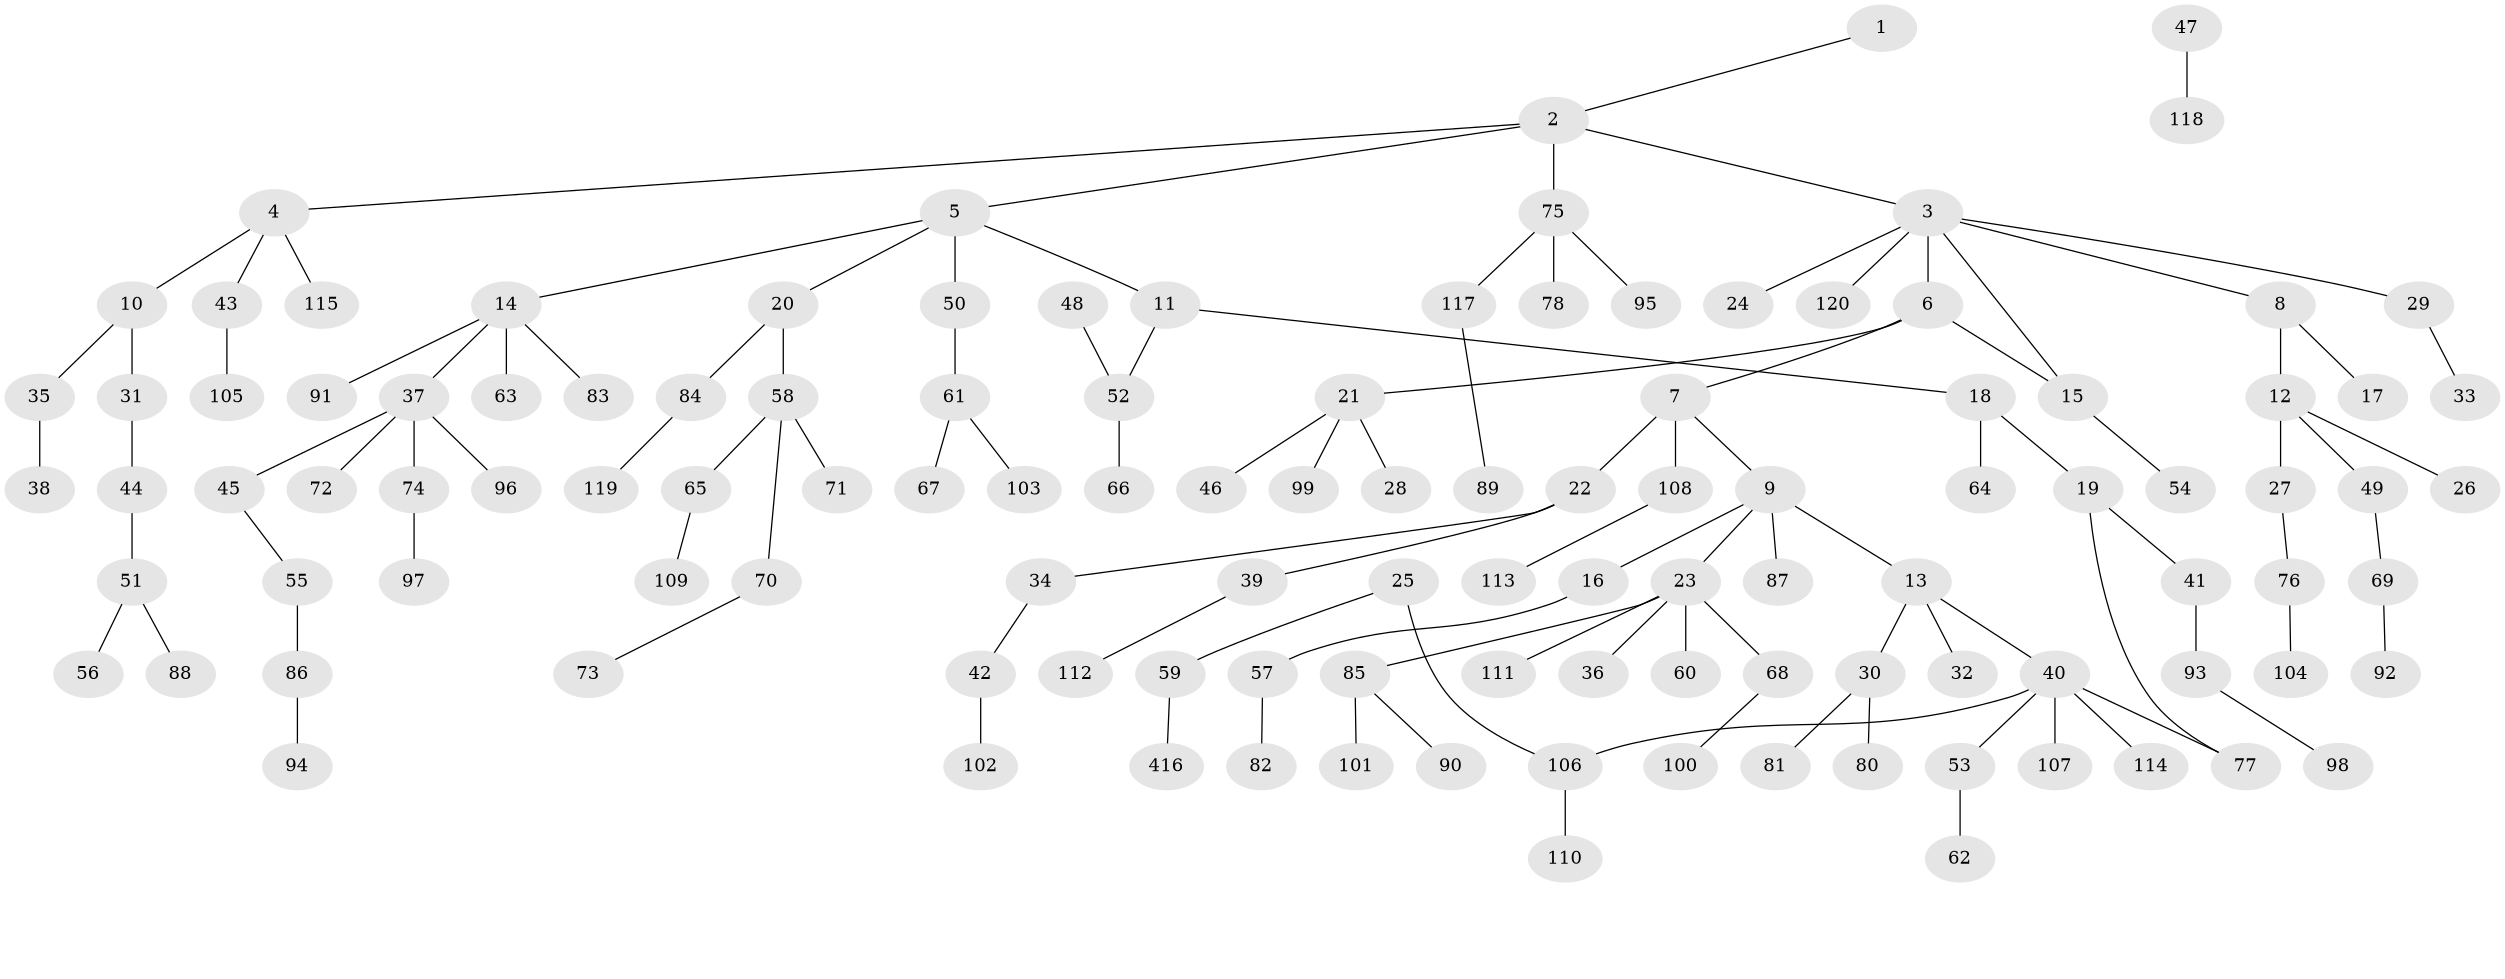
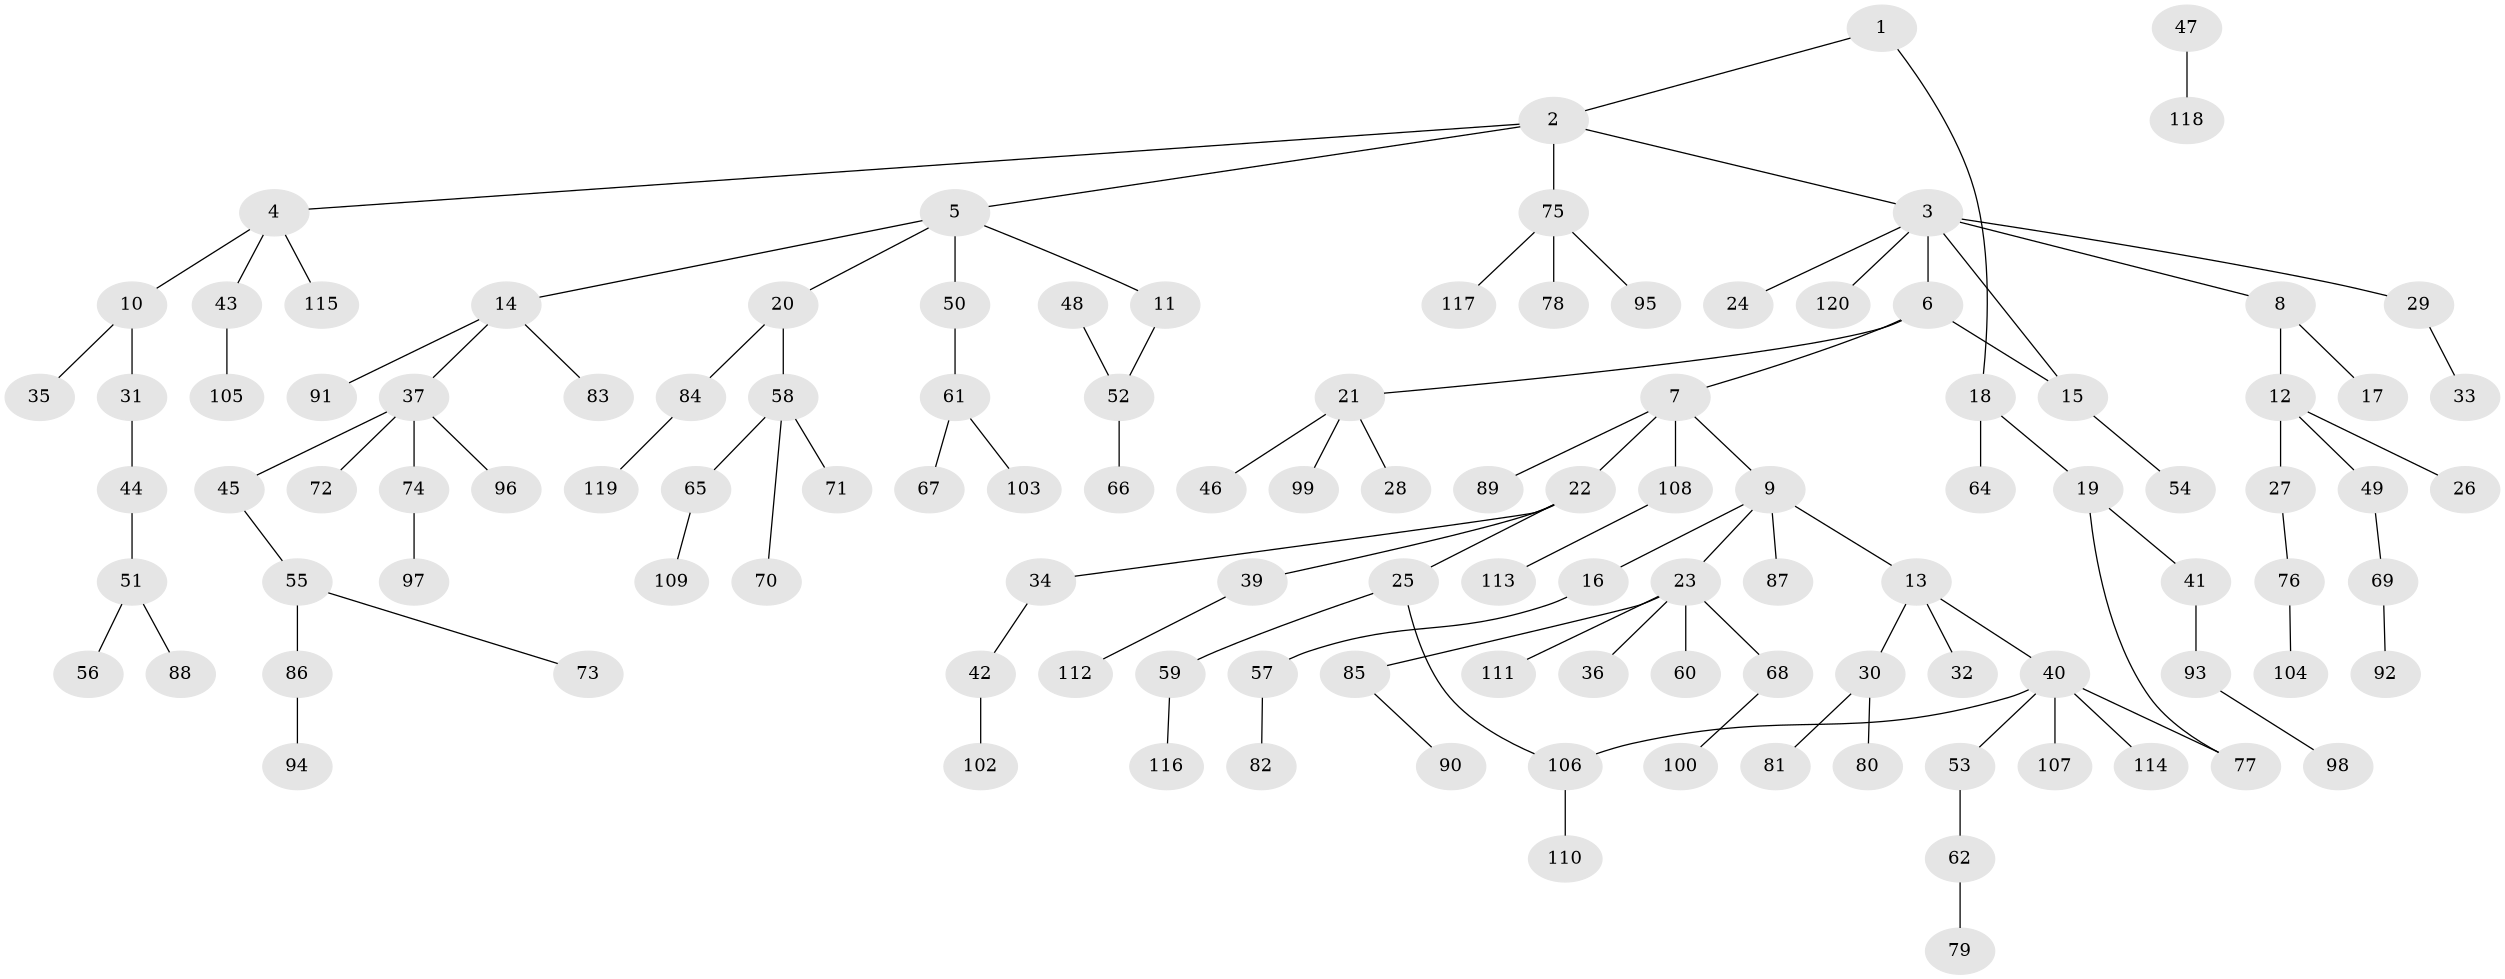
  graph {
    node [color=gray90 style=filled]
    1
    2
    18
    3
    4
    5
    75
    19
    64
    6
    8
    24
    29
    120
    15
    10
    43
    115
    11
    14
    20
    50
    78
    95
    117
    7
    21
    12
    17
    33
    47
    118
    31
    35
    105
    52
    37
-   63
    83
    91
    58
    84
    61
    9
    22
    89
    108
    54
    28
    46
    99
    13
    16
    23
    87
    25
    34
    39
    113
    26
    27
    49
    30
    32
    40
    57
    36
    60
    68
    85
    111
    44
-   38
    48
    76
    69
    80
    81
    77
    106
    53
    107
    114
    45
    72
    74
    96
    82
    41
    93
    65
    70
    71
    119
    59
    42
    112
    100
    90
-   101
-   116 [label=416]
+   116
    110
    104
    51
    102
    55
    97
    62
    98
    56
    88
    73
    86
    66
    92
    67
    103
+   79
    94
    109
    1 -- 2
-   11 -- 18
+   1 -- 18
    2 -- 3
    2 -- 4
    2 -- 5
    2 -- 75
    18 -- 19
    18 -- 64
    3 -- 6
    3 -- 8
    3 -- 24
    3 -- 29
    3 -- 120
    3 -- 15
    4 -- 10
    4 -- 43
    4 -- 115
    5 -- 11
    5 -- 14
    5 -- 20
    5 -- 50
    75 -- 78
    75 -- 95
    75 -- 117
    19 -- 77
    19 -- 41
    6 -- 15
    6 -- 7
    6 -- 21
    8 -- 12
    8 -- 17
    29 -- 33
    15 -- 54
    10 -- 31
    10 -- 35
    43 -- 105
    11 -- 52
    14 -- 37
-   14 -- 63
    14 -- 83
    14 -- 91
    20 -- 58
    20 -- 84
    50 -- 61
    7 -- 9
    7 -- 22
-   117 -- 89
+   7 -- 89
    7 -- 108
    21 -- 28
    21 -- 46
    21 -- 99
    12 -- 26
    12 -- 27
    12 -- 49
    47 -- 118
    31 -- 44
-   35 -- 38
    52 -- 66
    37 -- 45
    37 -- 72
    37 -- 74
    37 -- 96
    58 -- 65
    58 -- 70
    58 -- 71
    84 -- 119
    61 -- 67
    61 -- 103
    9 -- 13
    9 -- 16
    9 -- 23
    9 -- 87
+   22 -- 25
    22 -- 34
    22 -- 39
    108 -- 113
    13 -- 30
    13 -- 32
    13 -- 40
    16 -- 57
    23 -- 36
    23 -- 60
    23 -- 68
    23 -- 85
    23 -- 111
    25 -- 106
    25 -- 59
    34 -- 42
    39 -- 112
    27 -- 76
    49 -- 69
    30 -- 80
    30 -- 81
    40 -- 77
    40 -- 106
    40 -- 53
    40 -- 107
    40 -- 114
    57 -- 82
    68 -- 100
    85 -- 90
-   85 -- 101
    44 -- 51
    48 -- 52
    76 -- 104
    69 -- 92
    106 -- 110
    53 -- 62
    45 -- 55
    74 -- 97
    41 -- 93
    93 -- 98
    65 -- 109
    59 -- 116
    42 -- 102
    51 -- 56
    51 -- 88
-   70 -- 73
+   55 -- 73
    55 -- 86
+   62 -- 79
    86 -- 94
  }
